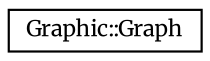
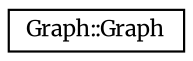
  digraph {
    rankdir=LR
    fontname=Merriweather
-   n1 [color=black fillcolor=white fontname=Merriweather fontsize=10 height=0.2 label="Graphic::Graph" shape=record style=filled width=0.4]
+   n1 [color=black fillcolor=white fontname=Merriweather fontsize=10 height=0.2 label="Graph::Graph" shape=record style=filled width=0.4]
  }
